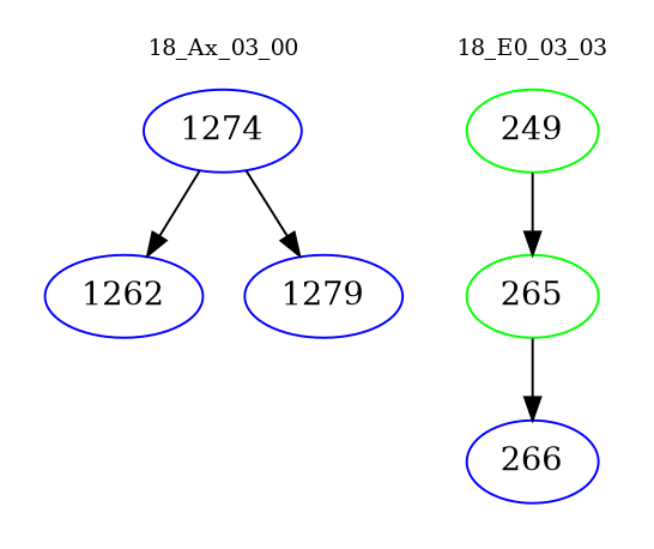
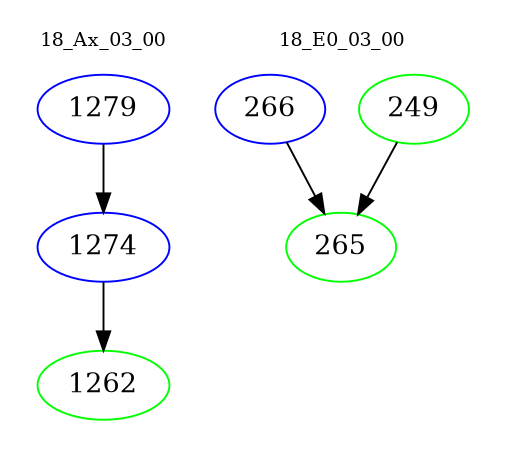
  digraph {
    node [color=blue]
    edge [color=black]
    n1 [label=1274]
-   n2 [label=1262]
+   n2 [color=green label=1262]
    n3 [label=1279]
    n4 [color=green label=265]
    n5 [color=green label=249]
    n6 [label=266]
    subgraph cluster_1 {
      color=white
      fontsize=10
      label="18_Ax_03_00"
      n1
      n2
      n3
    }
    subgraph cluster_2 {
      color=white
      fontsize=10
-     label="18_E0_03_03"
+     label="18_E0_03_00"
      n4
      n5
      n6
    }
    n1 -> n2
-   n1 -> n3
-   n4 -> n6
+   n3 -> n1
+   n6 -> n4
    n5 -> n4
  }
